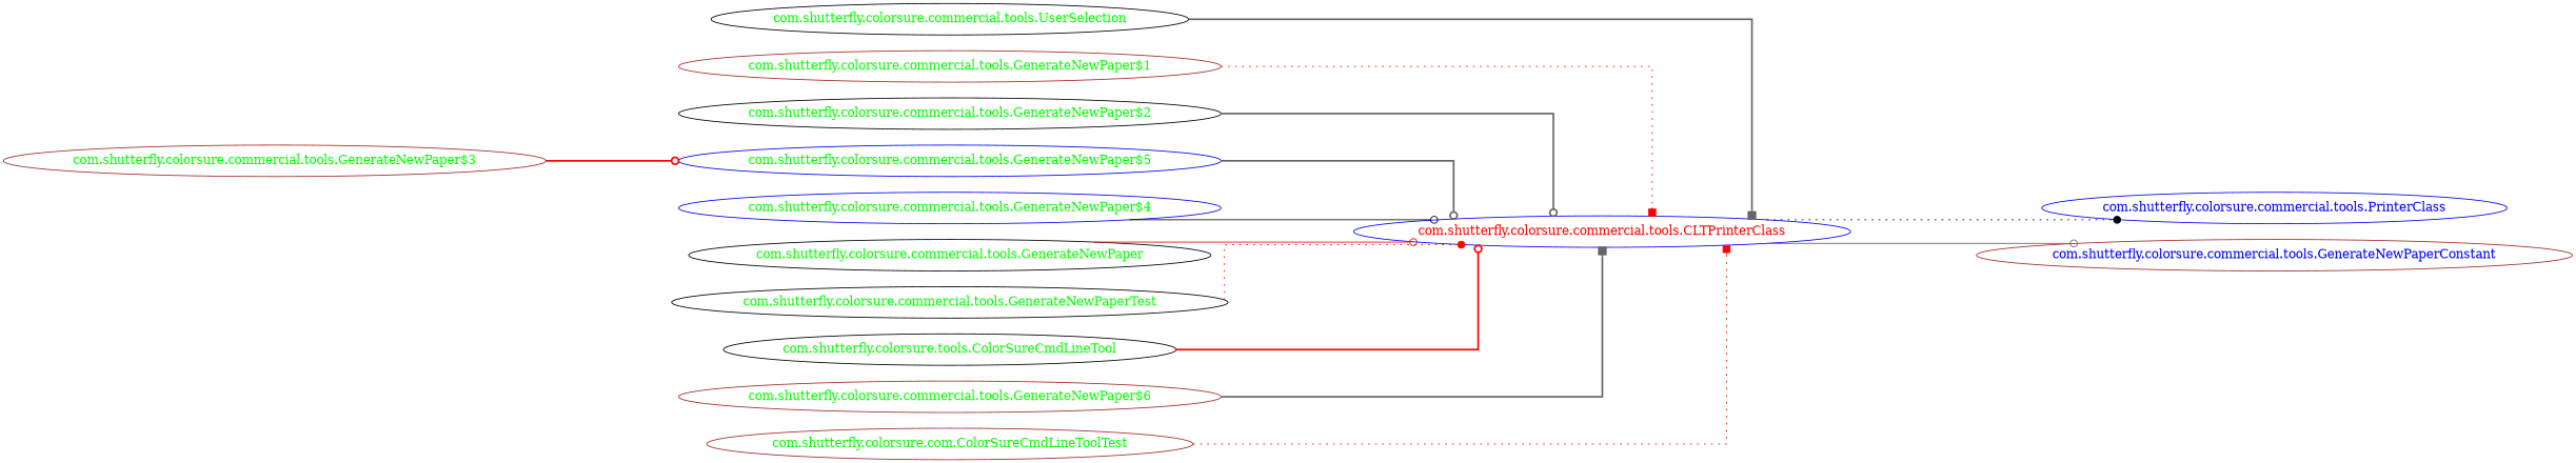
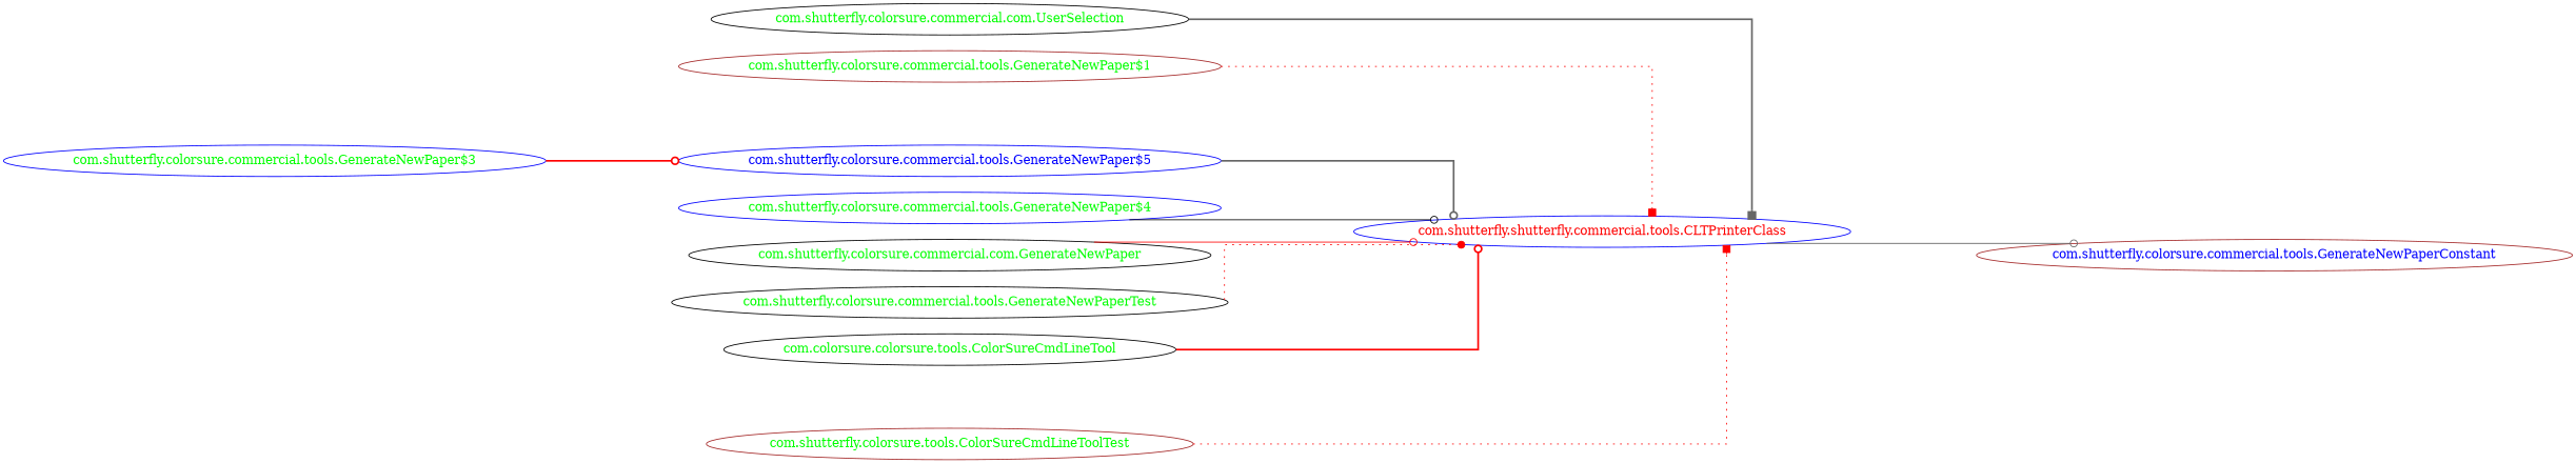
  digraph {
    concentrate=true
    rankdir=LR
    ranksep=2.0
    splines=ortho
    node [color=brown fontcolor=green]
    edge [arrowhead=odot color=red style=bold]
-   "com.shutterfly.colorsure.commercial.tools.CLTPrinterClass" [color=blue fontcolor=red]
-   "com.shutterfly.colorsure.commercial.tools.PrinterClass" [color=blue fontcolor=blue]
+   "com.shutterfly.colorsure.commercial.tools.CLTPrinterClass" [color=blue fontcolor=red label="com.shutterfly.shutterfly.commercial.tools.CLTPrinterClass"]
    "com.shutterfly.colorsure.commercial.tools.GenerateNewPaperConstant" [fontcolor=blue]
-   "com.shutterfly.colorsure.commercial.tools.UserSelection" [color=black]
+   "com.shutterfly.colorsure.commercial.tools.UserSelection" [color=black label="com.shutterfly.colorsure.commercial.com.UserSelection"]
    "com.shutterfly.colorsure.commercial.tools.GenerateNewPaper$1"
-   "com.shutterfly.colorsure.commercial.tools.GenerateNewPaper$2" [color=black]
-   "com.shutterfly.colorsure.commercial.tools.GenerateNewPaper$5" [color=blue]
-   "com.shutterfly.colorsure.commercial.tools.GenerateNewPaper$3"
+   "com.shutterfly.colorsure.commercial.tools.GenerateNewPaper$5" [color=blue fontcolor=blue]
+   "com.shutterfly.colorsure.commercial.tools.GenerateNewPaper$3" [color=blue]
    "com.shutterfly.colorsure.commercial.tools.GenerateNewPaper$4" [color=blue]
-   "com.shutterfly.colorsure.commercial.tools.GenerateNewPaper" [color=black]
+   "com.shutterfly.colorsure.commercial.tools.GenerateNewPaper" [color=black label="com.shutterfly.colorsure.commercial.com.GenerateNewPaper"]
    "com.shutterfly.colorsure.commercial.tools.GenerateNewPaperTest" [color=black]
-   "com.shutterfly.colorsure.tools.ColorSureCmdLineTool" [color=black]
-   "com.shutterfly.colorsure.commercial.tools.GenerateNewPaper$6"
-   "com.shutterfly.colorsure.tools.ColorSureCmdLineToolTest" [label="com.shutterfly.colorsure.com.ColorSureCmdLineToolTest"]
-   "com.shutterfly.colorsure.commercial.tools.CLTPrinterClass" -> "com.shutterfly.colorsure.commercial.tools.PrinterClass" [arrowhead=dot color=black style=dotted]
+   "com.shutterfly.colorsure.tools.ColorSureCmdLineTool" [color=black label="com.colorsure.colorsure.tools.ColorSureCmdLineTool"]
+   "com.shutterfly.colorsure.tools.ColorSureCmdLineToolTest"
    "com.shutterfly.colorsure.commercial.tools.CLTPrinterClass" -> "com.shutterfly.colorsure.commercial.tools.GenerateNewPaperConstant" [color=gray40 style=solid]
    "com.shutterfly.colorsure.commercial.tools.UserSelection" -> "com.shutterfly.colorsure.commercial.tools.CLTPrinterClass" [arrowhead=box color=gray40]
    "com.shutterfly.colorsure.commercial.tools.GenerateNewPaper$1" -> "com.shutterfly.colorsure.commercial.tools.CLTPrinterClass" [arrowhead=box style=dotted]
-   "com.shutterfly.colorsure.commercial.tools.GenerateNewPaper$2" -> "com.shutterfly.colorsure.commercial.tools.CLTPrinterClass" [color=gray40]
    "com.shutterfly.colorsure.commercial.tools.GenerateNewPaper$5" -> "com.shutterfly.colorsure.commercial.tools.CLTPrinterClass" [color=gray40]
    "com.shutterfly.colorsure.commercial.tools.GenerateNewPaper$3" -> "com.shutterfly.colorsure.commercial.tools.GenerateNewPaper$5"
    "com.shutterfly.colorsure.commercial.tools.GenerateNewPaper$4" -> "com.shutterfly.colorsure.commercial.tools.CLTPrinterClass" [color=black style=solid]
    "com.shutterfly.colorsure.commercial.tools.GenerateNewPaper" -> "com.shutterfly.colorsure.commercial.tools.CLTPrinterClass" [style=solid]
    "com.shutterfly.colorsure.commercial.tools.GenerateNewPaperTest" -> "com.shutterfly.colorsure.commercial.tools.CLTPrinterClass" [arrowhead=dot style=dotted]
    "com.shutterfly.colorsure.tools.ColorSureCmdLineTool" -> "com.shutterfly.colorsure.commercial.tools.CLTPrinterClass"
-   "com.shutterfly.colorsure.commercial.tools.GenerateNewPaper$6" -> "com.shutterfly.colorsure.commercial.tools.CLTPrinterClass" [arrowhead=box color=gray40]
    "com.shutterfly.colorsure.tools.ColorSureCmdLineToolTest" -> "com.shutterfly.colorsure.commercial.tools.CLTPrinterClass" [arrowhead=box style=dotted]
  }
